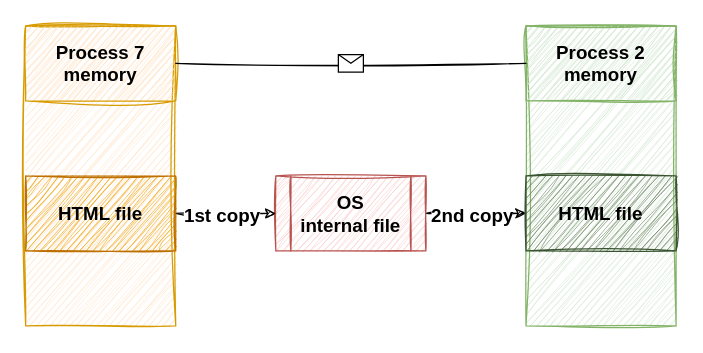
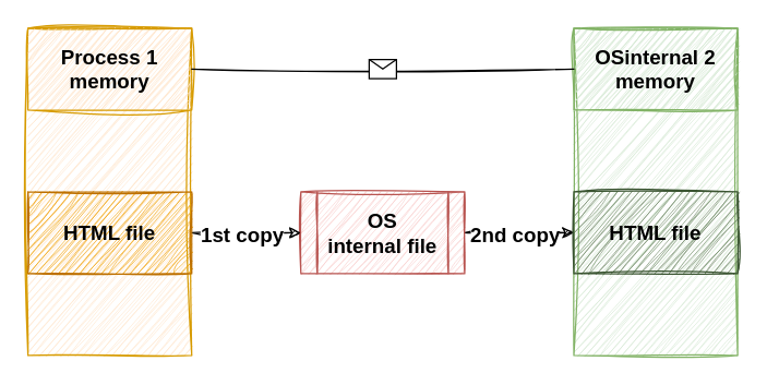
  <mxCell id="0" />
  <mxCell id="1" parent="0" />
  <mxCell id="2" style="edgeStyle=orthogonalEdgeStyle;rounded=0;orthogonalLoop=1;jettySize=auto;html=1;exitX=1;exitY=0.5;exitDx=0;exitDy=0;entryX=0;entryY=0.5;entryDx=0;entryDy=0;sketch=1;curveFitting=1;jiggle=2;fontSize=15;fontStyle=1" parent="1" source="4" target="14" edge="1"><mxGeometry relative="1" as="geometry" /></mxCell>
  <mxCell id="3" value="2nd copy" style="edgeLabel;html=1;align=center;verticalAlign=middle;resizable=0;points=[];fontSize=15;fontStyle=1" parent="2" vertex="1" connectable="0"><mxGeometry x="-0.089" relative="1" as="geometry"><mxPoint as="offset" /></mxGeometry></mxCell>
  <mxCell id="4" value="OS&lt;br style=&quot;font-size: 15px;&quot;&gt;internal file" style="shape=process;whiteSpace=wrap;html=1;backgroundOutline=1;fillColor=#f8cecc;strokeColor=#b85450;sketch=1;curveFitting=1;jiggle=2;fontSize=15;fontStyle=1" parent="1" vertex="1"><mxGeometry x="220" y="140" width="120" height="60" as="geometry" /></mxCell>
  <mxCell id="5" value="" style="rounded=0;whiteSpace=wrap;html=1;fillColor=#ffe6cc;strokeColor=#d79b00;sketch=1;curveFitting=1;jiggle=2;fontSize=15;fontStyle=1" parent="1" vertex="1"><mxGeometry x="20" y="20" width="120" height="240" as="geometry" /></mxCell>
  <mxCell id="6" style="edgeStyle=orthogonalEdgeStyle;rounded=0;orthogonalLoop=1;jettySize=auto;html=1;exitX=1;exitY=0.5;exitDx=0;exitDy=0;entryX=0;entryY=0.5;entryDx=0;entryDy=0;sketch=1;curveFitting=1;jiggle=2;fontSize=15;fontStyle=1" parent="1" source="8" target="4" edge="1"><mxGeometry relative="1" as="geometry" /></mxCell>
  <mxCell id="7" value="1st copy" style="edgeLabel;html=1;align=center;verticalAlign=middle;resizable=0;points=[];fontSize=15;fontStyle=1" parent="6" vertex="1" connectable="0"><mxGeometry x="-0.089" y="-1" relative="1" as="geometry"><mxPoint y="-1" as="offset" /></mxGeometry></mxCell>
  <mxCell id="8" value="HTML file" style="rounded=0;whiteSpace=wrap;html=1;fillColor=#f0a30a;strokeColor=#BD7000;fontColor=#000000;sketch=1;curveFitting=1;jiggle=2;fontSize=15;fontStyle=1" parent="1" vertex="1"><mxGeometry x="20" y="140" width="120" height="60" as="geometry" /></mxCell>
- <mxCell id="9" value="Process 7&lt;br style=&quot;font-size: 15px;&quot;&gt;memory" style="rounded=0;whiteSpace=wrap;html=1;fillColor=#ffe6cc;strokeColor=#d79b00;sketch=1;curveFitting=1;jiggle=2;fontSize=15;fontStyle=1" parent="1" vertex="1"><mxGeometry x="20" y="20" width="120" height="60" as="geometry" /></mxCell>
+ <mxCell id="9" value="Process 1&lt;br style=&quot;font-size: 15px;&quot;&gt;memory" style="rounded=0;whiteSpace=wrap;html=1;fillColor=#ffe6cc;strokeColor=#d79b00;sketch=1;curveFitting=1;jiggle=2;fontSize=15;fontStyle=1" parent="1" vertex="1"><mxGeometry x="20" y="20" width="120" height="60" as="geometry" /></mxCell>
  <mxCell id="10" value="" style="rounded=0;whiteSpace=wrap;html=1;fillColor=#d5e8d4;strokeColor=#82b366;sketch=1;curveFitting=1;jiggle=2;fontSize=15;fontStyle=1" parent="1" vertex="1"><mxGeometry x="420" y="20" width="120" height="240" as="geometry" /></mxCell>
- <mxCell id="11" value="Process 2&lt;br style=&quot;font-size: 15px;&quot;&gt;memory" style="rounded=0;whiteSpace=wrap;html=1;fillColor=#d5e8d4;strokeColor=#82b366;sketch=1;curveFitting=1;jiggle=2;fontSize=15;fontStyle=1" parent="1" vertex="1"><mxGeometry x="420" y="20" width="120" height="60" as="geometry" /></mxCell>
+ <mxCell id="11" value="OSinternal 2&lt;br style=&quot;font-size: 15px;&quot;&gt;memory" style="rounded=0;whiteSpace=wrap;html=1;fillColor=#d5e8d4;strokeColor=#82b366;sketch=1;curveFitting=1;jiggle=2;fontSize=15;fontStyle=1" parent="1" vertex="1"><mxGeometry x="420" y="20" width="120" height="60" as="geometry" /></mxCell>
  <mxCell id="12" value="" style="endArrow=none;html=1;rounded=0;exitX=1;exitY=0.5;exitDx=0;exitDy=0;entryX=0;entryY=0.5;entryDx=0;entryDy=0;sketch=1;curveFitting=1;jiggle=2;fontSize=15;fontStyle=1;" parent="1" source="9" target="11" edge="1"><mxGeometry relative="1" as="geometry"><mxPoint x="260" y="20" as="sourcePoint" /><mxPoint x="360" y="20" as="targetPoint" /></mxGeometry></mxCell>
  <mxCell id="13" value="" style="shape=message;html=1;outlineConnect=0;fontSize=15;fontStyle=1" parent="12" vertex="1"><mxGeometry width="20" height="14" relative="1" as="geometry"><mxPoint x="-10" y="-7" as="offset" /></mxGeometry></mxCell>
  <mxCell id="14" value="HTML file" style="rounded=0;whiteSpace=wrap;html=1;fillColor=#6d8764;strokeColor=#3A5431;fontColor=#000000;sketch=1;curveFitting=1;jiggle=2;fontSize=15;fontStyle=1" parent="1" vertex="1"><mxGeometry x="420" y="140" width="120" height="60" as="geometry" /></mxCell>
